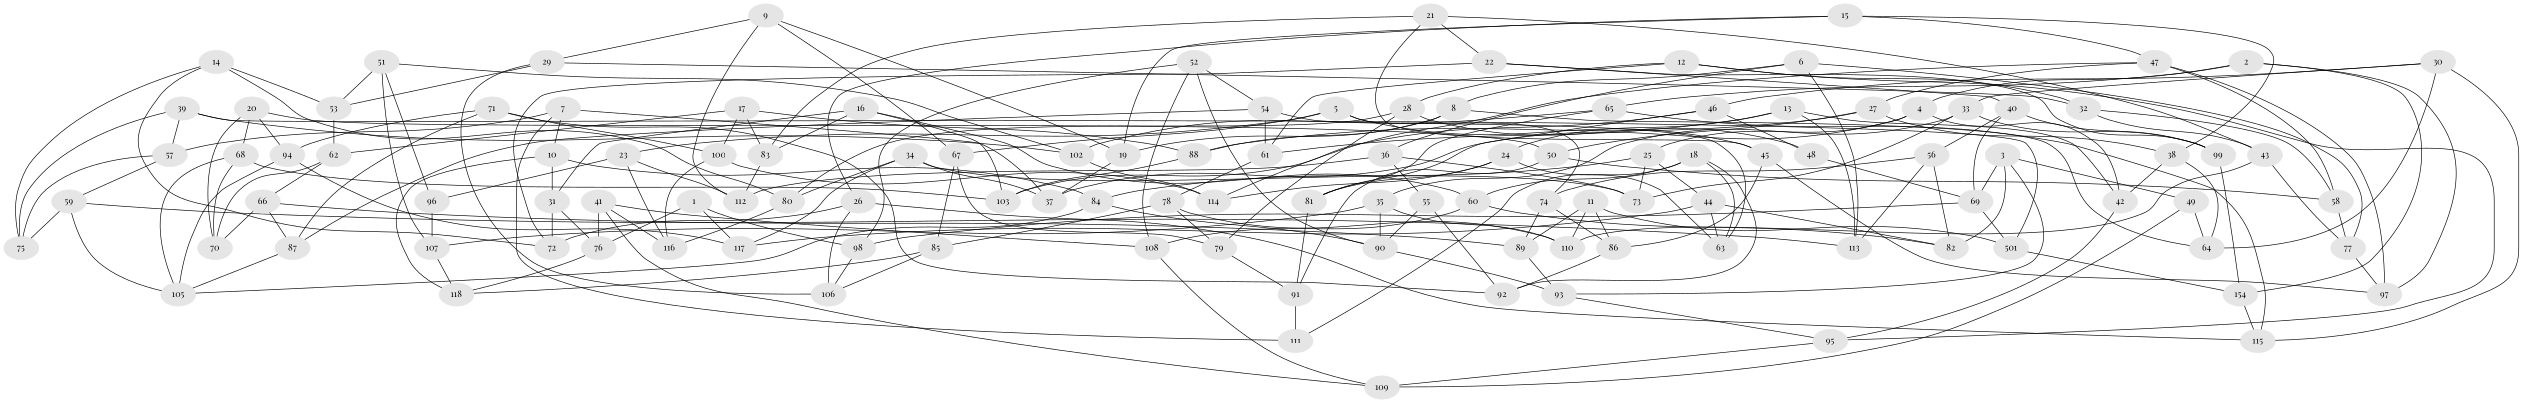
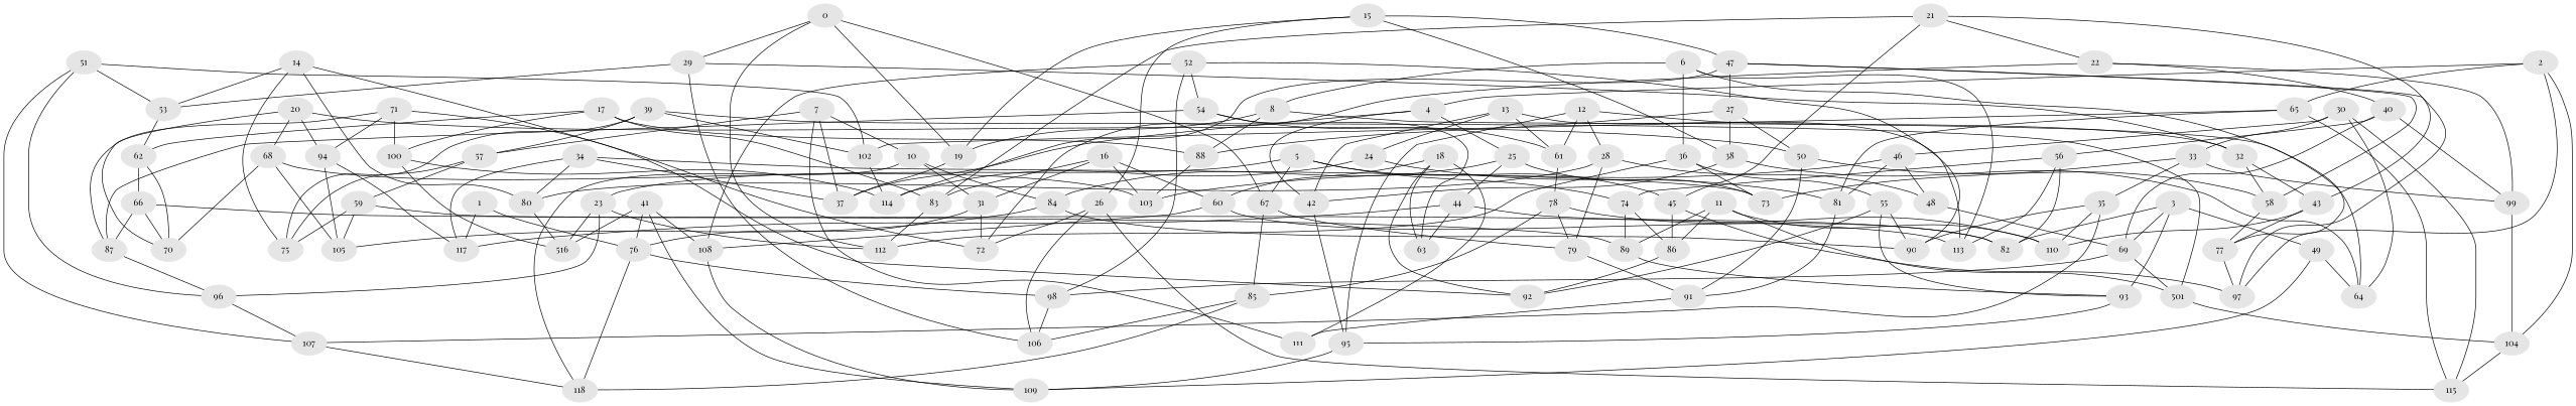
  graph {
    fontname="Playfair Display"
    node [color=gray90 fontname="Playfair Display" style=filled]
    edge [fontname="Playfair Display"]
    1
    76
    98
    117
    27
    88
    38
    50
    118
    106
    2
    4
    65
    97
-   104 [label=154]
+   104
    25
    37
    42
    81
    115
    102
    3
    49
    69
    82
    93
    64
    109
    n29 [label=501]
    95
    84
    44
    73
    5
    23
    45
    67
    74
    112
    96
-   116
+   116 [label=516]
    86
    79
    85
    89
    6
    8
    36
    77
    113
    19
    55
    7
    10
    57
    111
    31
    75
    59
    103
-   9
+   9 [label=0]
    29
    32
    53
    72
    90
    105
    11
    110
    92
    12
    28
    61
    80
    48
    43
    58
    78
    13
    24
    63
    114
    14
    62
    15
    26
    47
    16
    60
    83
    108
    17
    100
    70
    66
    18
    20
    68
    94
    91
    21
    22
    40
    99
    56
    107
    30
    33
    46
    35
    34
    39
    41
    51
    52
    54
    87
    71
    1 -- 76
-   1 -- 98
+   76 -- 98
    1 -- 117
    76 -- 118
    98 -- 106
    27 -- 88
    27 -- 38
    27 -- 50
    88 -- 103
    38 -- 42
    38 -- 64
    50 -- 58
    50 -- 91
    2 -- 4
    2 -- 65
    2 -- 97
    2 -- 104
    4 -- 25
    4 -- 37
    4 -- 42
    65 -- 81
    65 -- 115
    65 -- 102
    104 -- 115
    25 -- 84
    25 -- 44
    25 -- 73
    42 -- 95
    81 -- 91
    102 -- 114
    3 -- 49
    3 -- 69
    3 -- 82
    3 -- 93
    49 -- 64
    49 -- 109
    69 -- 98
    69 -- n29
    93 -- 95
    n29 -- 104
    95 -- 109
    84 -- 90
    84 -- 105
    44 -- 117
    44 -- 82
    44 -- 63
    5 -- 23
    5 -- 45
    5 -- 67
    5 -- 74
    23 -- 112
    23 -- 96
    23 -- 116
    45 -- 97
    45 -- 86
    67 -- 79
    67 -- 85
    74 -- 86
    74 -- 89
    96 -- 107
    86 -- 92
    79 -- 91
    85 -- 118
    85 -- 106
    89 -- 93
    6 -- 8
    6 -- 36
    6 -- 77
    6 -- 113
    8 -- 88
    8 -- 64
    8 -- 19
    36 -- 73
    36 -- 112
    36 -- 55
    77 -- 97
    19 -- 37
-   90 -- 93
+   55 -- 93
    55 -- 90
    55 -- 92
    7 -- 37
    7 -- 10
    7 -- 57
    7 -- 111
    10 -- 118
    10 -- 84
    10 -- 31
    57 -- 75
    57 -- 59
    31 -- 76
    31 -- 72
    59 -- 113
    59 -- 75
    59 -- 105
    9 -- 67
    9 -- 112
    9 -- 19
    9 -- 29
    29 -- 106
    29 -- 32
    29 -- 53
    32 -- 43
    32 -- 58
    53 -- 62
    11 -- n29
    11 -- 86
    11 -- 89
    11 -- 110
    12 -- 95
    12 -- 32
    12 -- 28
    12 -- 61
    28 -- 79
    28 -- 80
    28 -- 48
    61 -- 78
    80 -- 116
    48 -- 69
    43 -- 77
    43 -- 110
    58 -- 77
    78 -- 79
    78 -- 85
    78 -- 110
    13 -- 42
    13 -- 113
    13 -- 61
    13 -- 24
    24 -- 81
-   24 -- 63
    24 -- 114
    14 -- 75
    14 -- 53
    14 -- 72
    14 -- 80
    62 -- 70
    62 -- 66
    15 -- 38
    15 -- 19
    15 -- 26
    15 -- 47
    26 -- 106
    26 -- 115
    26 -- 72
    47 -- 27
    47 -- 97
    47 -- 58
    47 -- 114
    16 -- 31
    16 -- 103
    16 -- 60
    16 -- 83
    60 -- 82
    60 -- 108
    83 -- 112
    108 -- 109
    17 -- 88
    17 -- 62
    17 -- 83
    17 -- 100
    100 -- 116
    100 -- 114
    66 -- 89
    66 -- 70
    66 -- 87
    18 -- 111
    18 -- 92
    18 -- 63
    18 -- 60
    20 -- 50
    20 -- 70
    20 -- 68
    20 -- 94
    68 -- 103
    68 -- 105
    68 -- 70
    94 -- 117
    94 -- 105
    91 -- 111
    21 -- 45
    21 -- 43
    21 -- 83
    21 -- 22
    22 -- 72
    22 -- 40
    22 -- 99
    40 -- 69
    40 -- 99
    40 -- 56
    99 -- 104
    56 -- 82
    56 -- 74
    56 -- 113
    107 -- 118
    30 -- 115
    30 -- 64
    30 -- 33
    30 -- 46
    33 -- 73
    33 -- 99
    33 -- 35
    46 -- 81
    46 -- 103
    46 -- 48
    35 -- 90
    35 -- 110
    35 -- 107
    34 -- 117
    34 -- 37
    34 -- 73
    34 -- 80
    39 -- 102
    39 -- n29
    39 -- 57
    39 -- 75
    41 -- 76
    41 -- 109
    41 -- 116
    41 -- 108
    51 -- 102
    51 -- 96
    51 -- 53
    51 -- 107
    52 -- 98
    52 -- 90
    52 -- 108
    52 -- 54
    54 -- 61
    54 -- 63
    54 -- 87
-   87 -- 105
+   87 -- 96
    71 -- 92
    71 -- 100
    71 -- 94
    71 -- 87
  }
